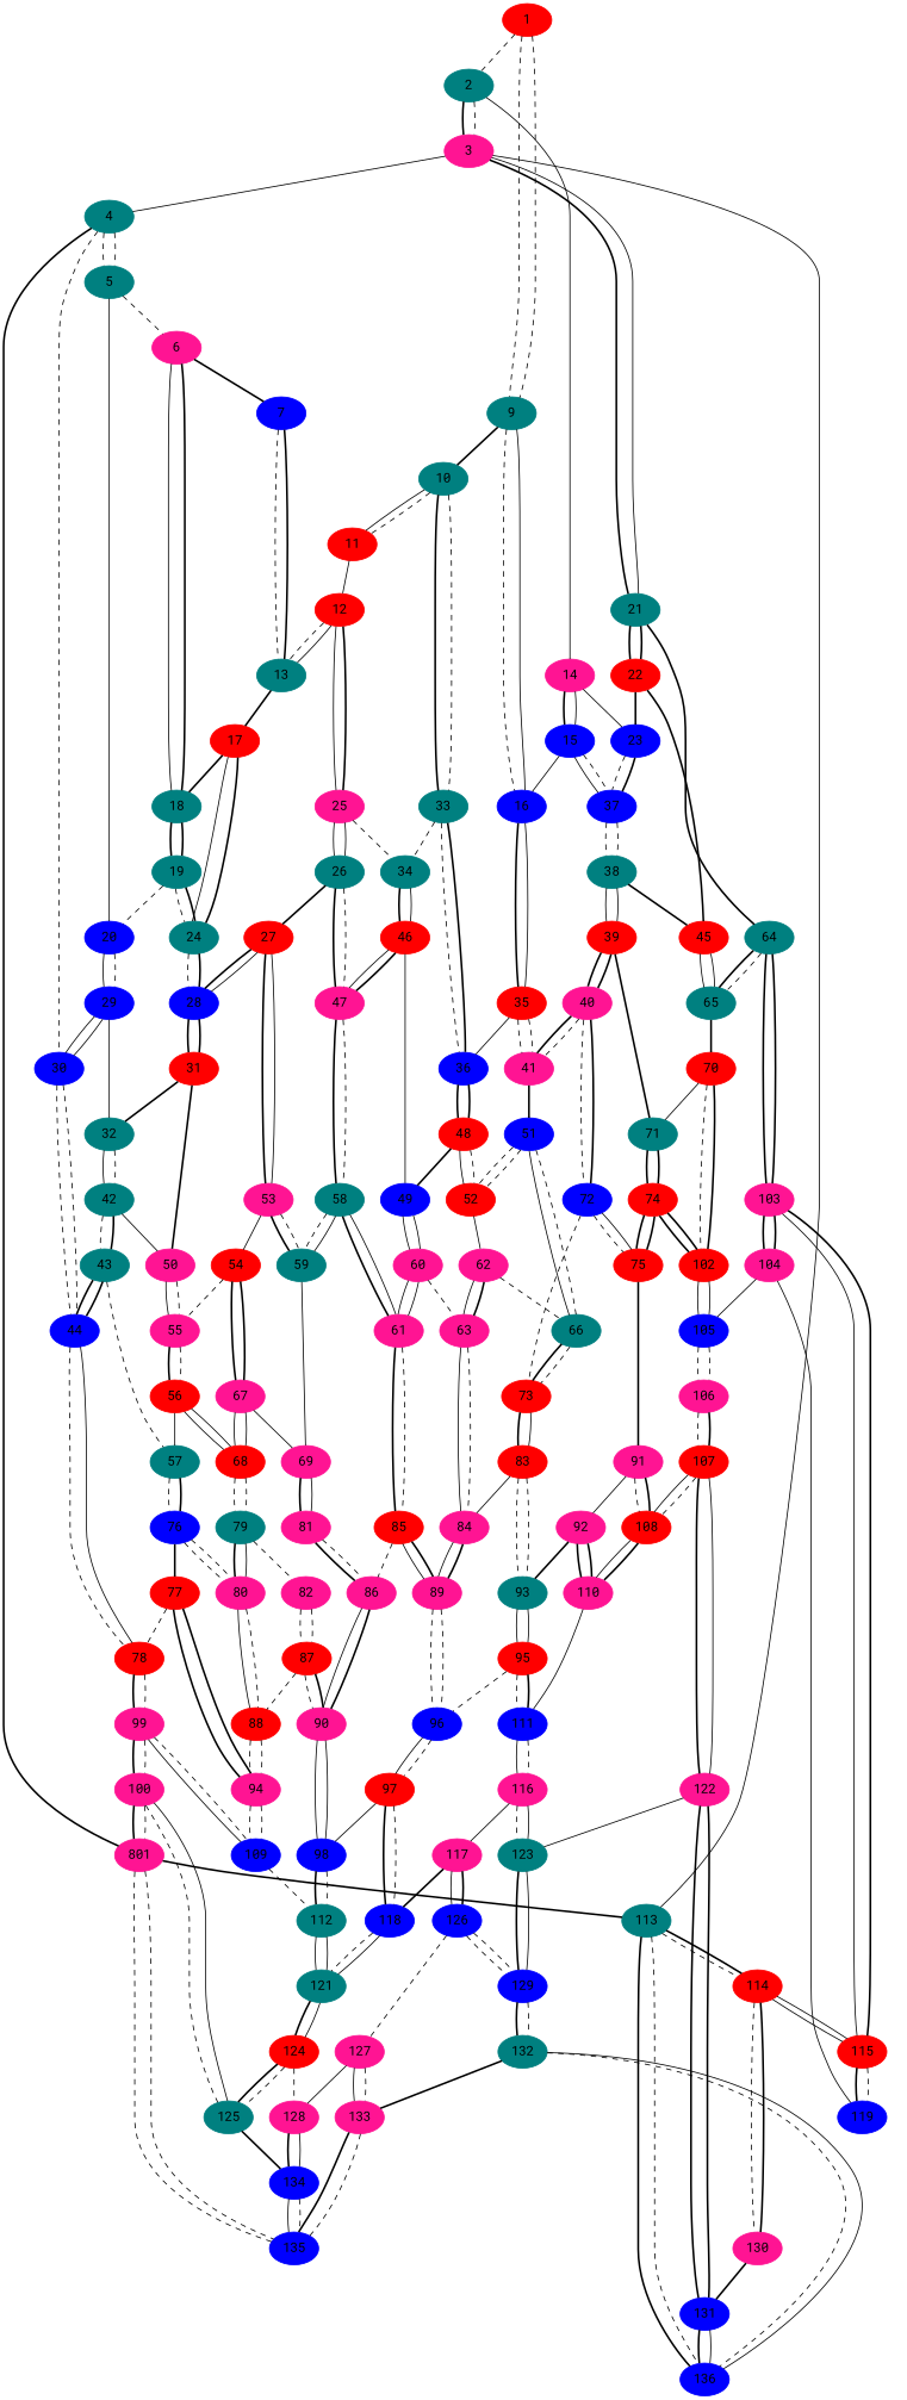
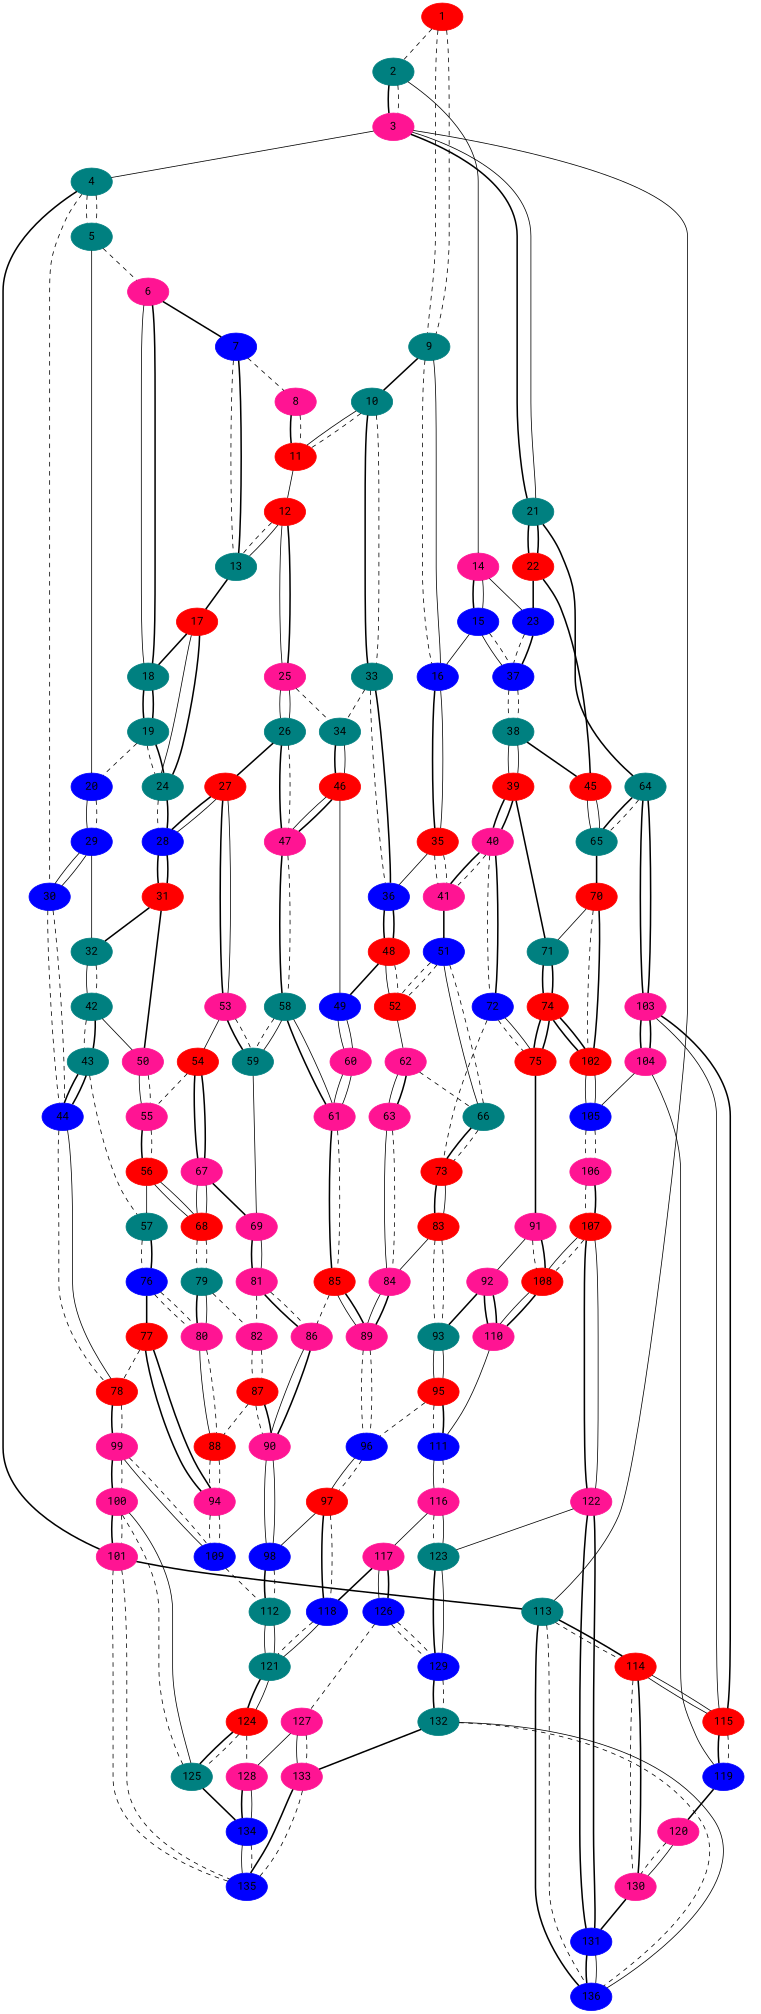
  graph {
    fontname="Roboto Mono"
    node [color=deeppink fontname="Roboto Mono" style=filled]
    edge [fontname="Roboto Mono" style=bold]
    1 [color=red]
    2 [color=teal]
    9 [color=teal]
    3
    14
    10 [color=teal]
    16 [color=blue]
    4 [color=teal]
    21 [color=teal]
    113 [color=teal]
    15 [color=blue]
    23 [color=blue]
    5 [color=teal]
    30 [color=blue]
-   101 [label=801]
+   101
    22 [color=red]
    64 [color=teal]
    114 [color=red]
    136 [color=blue]
    6
    20 [color=blue]
    44 [color=blue]
    135 [color=blue]
    7 [color=blue]
    18 [color=teal]
    29 [color=blue]
+   8
    13 [color=teal]
    19 [color=teal]
    11 [color=red]
    17 [color=red]
    12 [color=red]
    33 [color=teal]
    35 [color=red]
    34 [color=teal]
    36 [color=blue]
    25
    26 [color=teal]
    24 [color=teal]
    37 [color=blue]
    38 [color=teal]
    41
    28 [color=blue]
    32 [color=teal]
    45 [color=red]
    65 [color=teal]
    103
    31 [color=red]
    27 [color=red]
    47
    46 [color=red]
    53
    58 [color=teal]
    54 [color=red]
    59 [color=teal]
    50
    42 [color=teal]
    78 [color=red]
    55
    43 [color=teal]
    48 [color=red]
    49 [color=blue]
    51 [color=blue]
    52 [color=red]
    39 [color=red]
    40
    71 [color=teal]
    72 [color=blue]
    74 [color=red]
    73 [color=red]
    75 [color=red]
    66 [color=teal]
    57 [color=teal]
    76 [color=blue]
    99
    70 [color=red]
    60
    61
    62
    63
    56 [color=red]
    67
    69
    68 [color=red]
    79 [color=teal]
    77 [color=red]
    80
    85 [color=red]
    81
    84
    86
    89
    104
    115 [color=red]
    102 [color=red]
    83 [color=red]
    82
    105 [color=blue]
    91
    93 [color=teal]
    92
    108 [color=red]
    94
    88 [color=red]
    109 [color=blue]
    100
    87 [color=red]
    90
    95 [color=red]
    96 [color=blue]
    98 [color=blue]
    97 [color=red]
    112 [color=teal]
    110
    111 [color=blue]
    116
    118 [color=blue]
    121 [color=teal]
    125 [color=teal]
    134 [color=blue]
    106
    119 [color=blue]
+   120
    107 [color=red]
    122
    130
    123 [color=teal]
    131 [color=blue]
    117
    124 [color=red]
    126 [color=blue]
    129 [color=blue]
    127
    128
    132 [color=teal]
    133
    1 -- 2 [style=dashed]
    1 -- 9 [style=dashed]
    1 -- 9 [style=dashed]
    2 -- 3
    2 -- 3 [style=dashed]
    2 -- 14 [style=solid]
    9 -- 10
    9 -- 16 [style=dashed]
    9 -- 16 [style=solid]
    3 -- 4 [style=solid]
    3 -- 21
    3 -- 21 [style=solid]
    3 -- 113 [style=solid]
    14 -- 15
    14 -- 15 [style=solid]
    14 -- 23 [style=solid]
    10 -- 11 [style=solid]
    10 -- 11 [style=dashed]
    10 -- 33
    10 -- 33 [style=dashed]
    16 -- 35
    16 -- 35 [style=solid]
    4 -- 5 [style=dashed]
    4 -- 5 [style=dashed]
    4 -- 30 [style=dashed]
    4 -- 101
    21 -- 22
    21 -- 22
    21 -- 64
    113 -- 114 [style=dashed]
    113 -- 114
    113 -- 136
    113 -- 136 [style=dashed]
    15 -- 16 [style=solid]
    15 -- 37 [style=solid]
    15 -- 37 [style=dashed]
    23 -- 37 [style=dashed]
    23 -- 37
    5 -- 6 [style=dashed]
    5 -- 20 [style=solid]
    30 -- 44 [style=dashed]
    30 -- 44 [style=dashed]
    101 -- 113
    101 -- 135 [style=dashed]
    101 -- 135 [style=dashed]
    22 -- 23
    22 -- 45
    64 -- 65
    64 -- 65 [style=dashed]
    64 -- 103
    64 -- 103
    114 -- 115 [style=solid]
    114 -- 115 [style=solid]
    114 -- 130 [style=dashed]
    114 -- 130
    6 -- 7
    6 -- 18 [style=solid]
    6 -- 18
    20 -- 29 [style=solid]
    20 -- 29 [style=dashed]
    44 -- 78 [style=dashed]
    44 -- 78 [style=solid]
+   7 -- 8 [style=dashed]
    7 -- 13 [style=dashed]
    7 -- 13
    18 -- 19
    18 -- 19
    29 -- 30 [style=solid]
    29 -- 30 [style=solid]
    29 -- 32 [style=solid]
+   8 -- 11
+   8 -- 11 [style=dashed]
    13 -- 17
    19 -- 20 [style=dashed]
    19 -- 24 [style=dashed]
    19 -- 24
    11 -- 12 [style=solid]
    17 -- 18
    17 -- 24 [style=solid]
    17 -- 24
    12 -- 13 [style=dashed]
    12 -- 13 [style=solid]
    12 -- 25 [style=solid]
    12 -- 25
    33 -- 34 [style=dashed]
    33 -- 36 [style=dashed]
    33 -- 36
    35 -- 36 [style=solid]
    35 -- 41 [style=dashed]
    35 -- 41 [style=dashed]
    34 -- 46
    34 -- 46 [style=solid]
    36 -- 48
    36 -- 48
    25 -- 34 [style=dashed]
    25 -- 26 [style=solid]
    25 -- 26 [style=solid]
    26 -- 27
    26 -- 47
    26 -- 47 [style=dashed]
    24 -- 28 [style=dashed]
    24 -- 28
    37 -- 38 [style=dashed]
    37 -- 38 [style=dashed]
    38 -- 45
    38 -- 39 [style=solid]
    38 -- 39 [style=solid]
    41 -- 51
    28 -- 31
    28 -- 31
    32 -- 42 [style=solid]
    32 -- 42 [style=dashed]
    45 -- 65 [style=solid]
    45 -- 65 [style=solid]
    65 -- 70
    103 -- 104
    103 -- 104
    103 -- 115 [style=solid]
    103 -- 115
    31 -- 32
    31 -- 50
    27 -- 28
    27 -- 28 [style=solid]
    27 -- 53
    27 -- 53 [style=solid]
    47 -- 58
    47 -- 58 [style=dashed]
    46 -- 47 [style=solid]
    46 -- 47
    46 -- 49 [style=solid]
    53 -- 54 [style=solid]
    53 -- 59
    53 -- 59 [style=dashed]
    58 -- 59 [style=dashed]
    58 -- 59 [style=solid]
    58 -- 61
    58 -- 61 [style=solid]
    54 -- 55 [style=dashed]
    54 -- 67
    54 -- 67
    59 -- 69 [style=solid]
    50 -- 55 [style=solid]
    50 -- 55 [style=dashed]
    42 -- 50 [style=solid]
    42 -- 43 [style=dashed]
    42 -- 43
    78 -- 99
    78 -- 99 [style=dashed]
    55 -- 56
    55 -- 56 [style=dashed]
    43 -- 44
    43 -- 44
    43 -- 57 [style=dashed]
    48 -- 49
    48 -- 52 [style=solid]
    48 -- 52 [style=dashed]
    49 -- 60 [style=solid]
    49 -- 60 [style=solid]
    51 -- 52 [style=dashed]
    51 -- 52 [style=dashed]
    51 -- 66 [style=solid]
    51 -- 66 [style=dashed]
    52 -- 62 [style=solid]
    39 -- 40
    39 -- 40
    39 -- 71
    40 -- 41
    40 -- 41 [style=dashed]
    40 -- 72 [style=dashed]
    40 -- 72
    71 -- 74
    71 -- 74
    72 -- 73 [style=dashed]
    72 -- 75 [style=dashed]
    72 -- 75 [style=solid]
    74 -- 75
    74 -- 75
    74 -- 102
    74 -- 102
    73 -- 83
    73 -- 83 [style=solid]
    75 -- 91
    66 -- 73
    66 -- 73 [style=dashed]
    57 -- 76 [style=dashed]
    57 -- 76
    76 -- 77
    76 -- 80 [style=dashed]
    76 -- 80 [style=dashed]
    99 -- 109 [style=solid]
    99 -- 109 [style=dashed]
    99 -- 100
    99 -- 100 [style=dashed]
    70 -- 71 [style=solid]
    70 -- 102 [style=dashed]
    70 -- 102
    60 -- 61 [style=solid]
    60 -- 61 [style=solid]
-   60 -- 63 [style=dashed]
    61 -- 85
    61 -- 85 [style=dashed]
    62 -- 66 [style=dashed]
    62 -- 63 [style=solid]
    62 -- 63
    63 -- 84 [style=solid]
    63 -- 84 [style=dashed]
    56 -- 57 [style=solid]
    56 -- 68 [style=solid]
    56 -- 68 [style=solid]
-   67 -- 69 [style=solid]
+   67 -- 69
    67 -- 68 [style=solid]
    67 -- 68 [style=solid]
    69 -- 81
    69 -- 81 [style=solid]
    68 -- 79 [style=dashed]
    68 -- 79 [style=dashed]
    79 -- 80
    79 -- 80 [style=solid]
    79 -- 82 [style=dashed]
    77 -- 78 [style=dashed]
    77 -- 94
    77 -- 94
    80 -- 88 [style=solid]
    80 -- 88 [style=dashed]
    85 -- 86 [style=dashed]
    85 -- 89 [style=solid]
    85 -- 89
    81 -- 86
    81 -- 86 [style=dashed]
+   81 -- 82 [style=dashed]
    84 -- 89 [style=solid]
    84 -- 89
    86 -- 90 [style=solid]
    86 -- 90
    89 -- 96 [style=dashed]
    89 -- 96 [style=dashed]
    104 -- 105 [style=solid]
    104 -- 119 [style=solid]
    115 -- 119
    115 -- 119 [style=dashed]
    102 -- 105 [style=solid]
    102 -- 105 [style=solid]
    83 -- 84 [style=solid]
    83 -- 93 [style=dashed]
    83 -- 93 [style=dashed]
    82 -- 87 [style=dashed]
    82 -- 87 [style=dashed]
    105 -- 106 [style=dashed]
    105 -- 106 [style=dashed]
    91 -- 92 [style=solid]
    91 -- 108 [style=dashed]
    91 -- 108
    93 -- 95 [style=solid]
    93 -- 95 [style=solid]
    92 -- 93
    92 -- 110
    92 -- 110
    108 -- 110 [style=solid]
    108 -- 110
    94 -- 109 [style=dashed]
    94 -- 109 [style=dashed]
    88 -- 94 [style=dashed]
    88 -- 94 [style=dashed]
    109 -- 112 [style=dashed]
    100 -- 101
    100 -- 101 [style=dashed]
    100 -- 125 [style=dashed]
    100 -- 125 [style=solid]
    87 -- 88 [style=dashed]
    87 -- 90 [style=dashed]
    87 -- 90
    90 -- 98 [style=solid]
    90 -- 98 [style=solid]
    95 -- 96 [style=dashed]
    95 -- 111 [style=dashed]
    95 -- 111
    96 -- 97 [style=solid]
    96 -- 97 [style=dashed]
    98 -- 112
    98 -- 112 [style=dashed]
    97 -- 98 [style=solid]
    97 -- 118
    97 -- 118 [style=dashed]
    112 -- 121 [style=solid]
    112 -- 121 [style=solid]
    110 -- 111 [style=solid]
    111 -- 116 [style=solid]
    111 -- 116 [style=dashed]
    116 -- 123 [style=dashed]
    116 -- 123 [style=solid]
    116 -- 117 [style=solid]
    118 -- 121 [style=dashed]
    118 -- 121 [style=solid]
    121 -- 124
    121 -- 124 [style=solid]
    125 -- 134
    134 -- 135 [style=solid]
    134 -- 135 [style=dashed]
    106 -- 107 [style=dashed]
    106 -- 107
+   119 -- 120
+   120 -- 130 [style=dashed]
+   120 -- 130 [style=solid]
    107 -- 108 [style=solid]
    107 -- 108 [style=dashed]
    107 -- 122
    107 -- 122 [style=solid]
    122 -- 123 [style=solid]
    122 -- 131
    122 -- 131
    130 -- 131
    123 -- 129
    123 -- 129 [style=solid]
    131 -- 136
    131 -- 136 [style=solid]
    117 -- 118
    117 -- 126 [style=solid]
    117 -- 126
    124 -- 125
    124 -- 125 [style=dashed]
    124 -- 128 [style=dashed]
    126 -- 129 [style=dashed]
    126 -- 129 [style=dashed]
    126 -- 127 [style=dashed]
    129 -- 132
    129 -- 132 [style=dashed]
    127 -- 128 [style=solid]
    127 -- 133 [style=solid]
    127 -- 133 [style=dashed]
    128 -- 134
    128 -- 134 [style=solid]
    132 -- 136 [style=dashed]
    132 -- 136 [style=solid]
    132 -- 133
    133 -- 135
    133 -- 135 [style=dashed]
  }
